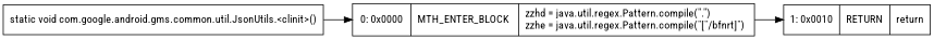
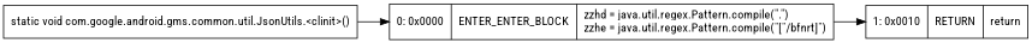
  digraph {
    rankdir=LR
    fontname="Roboto Condensed"
    node [shape=record fontname="Roboto Condensed"]
    edge [fontname="Roboto Condensed"]
-   n1 [label="{0\:\ 0x0000|MTH_ENTER_BLOCK\l|zzhd = java.util.regex.Pattern.compile(\".\")\lzzhe = java.util.regex.Pattern.compile(\"[\"\/bfnrt]\")\l}"]
+   n1 [label="{0\:\ 0x0000|ENTER_ENTER_BLOCK\l|zzhd = java.util.regex.Pattern.compile(\".\")\lzzhe = java.util.regex.Pattern.compile(\"[\"\/bfnrt]\")\l}"]
    n2 [label="{1\:\ 0x0010|RETURN\l|return\l}"]
    n3 [label="{static void com.google.android.gms.common.util.JsonUtils.\<clinit\>() }"]
    n1 -> n2
    n3 -> n1
  }
